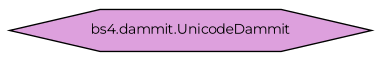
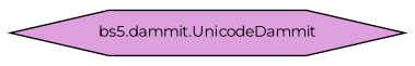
  digraph {
    rankdir=LR
    fontname=Montserrat
-   n1 [color=black fillcolor=plum fontname=Montserrat fontsize=10 height=0.2 label="bs4.dammit.UnicodeDammit" shape=hexagon style=filled width=0.4]
+   n1 [color=black fillcolor=plum fontname=Montserrat fontsize=10 height=0.2 label="bs5.dammit.UnicodeDammit" shape=hexagon style=filled width=0.4]
  }
